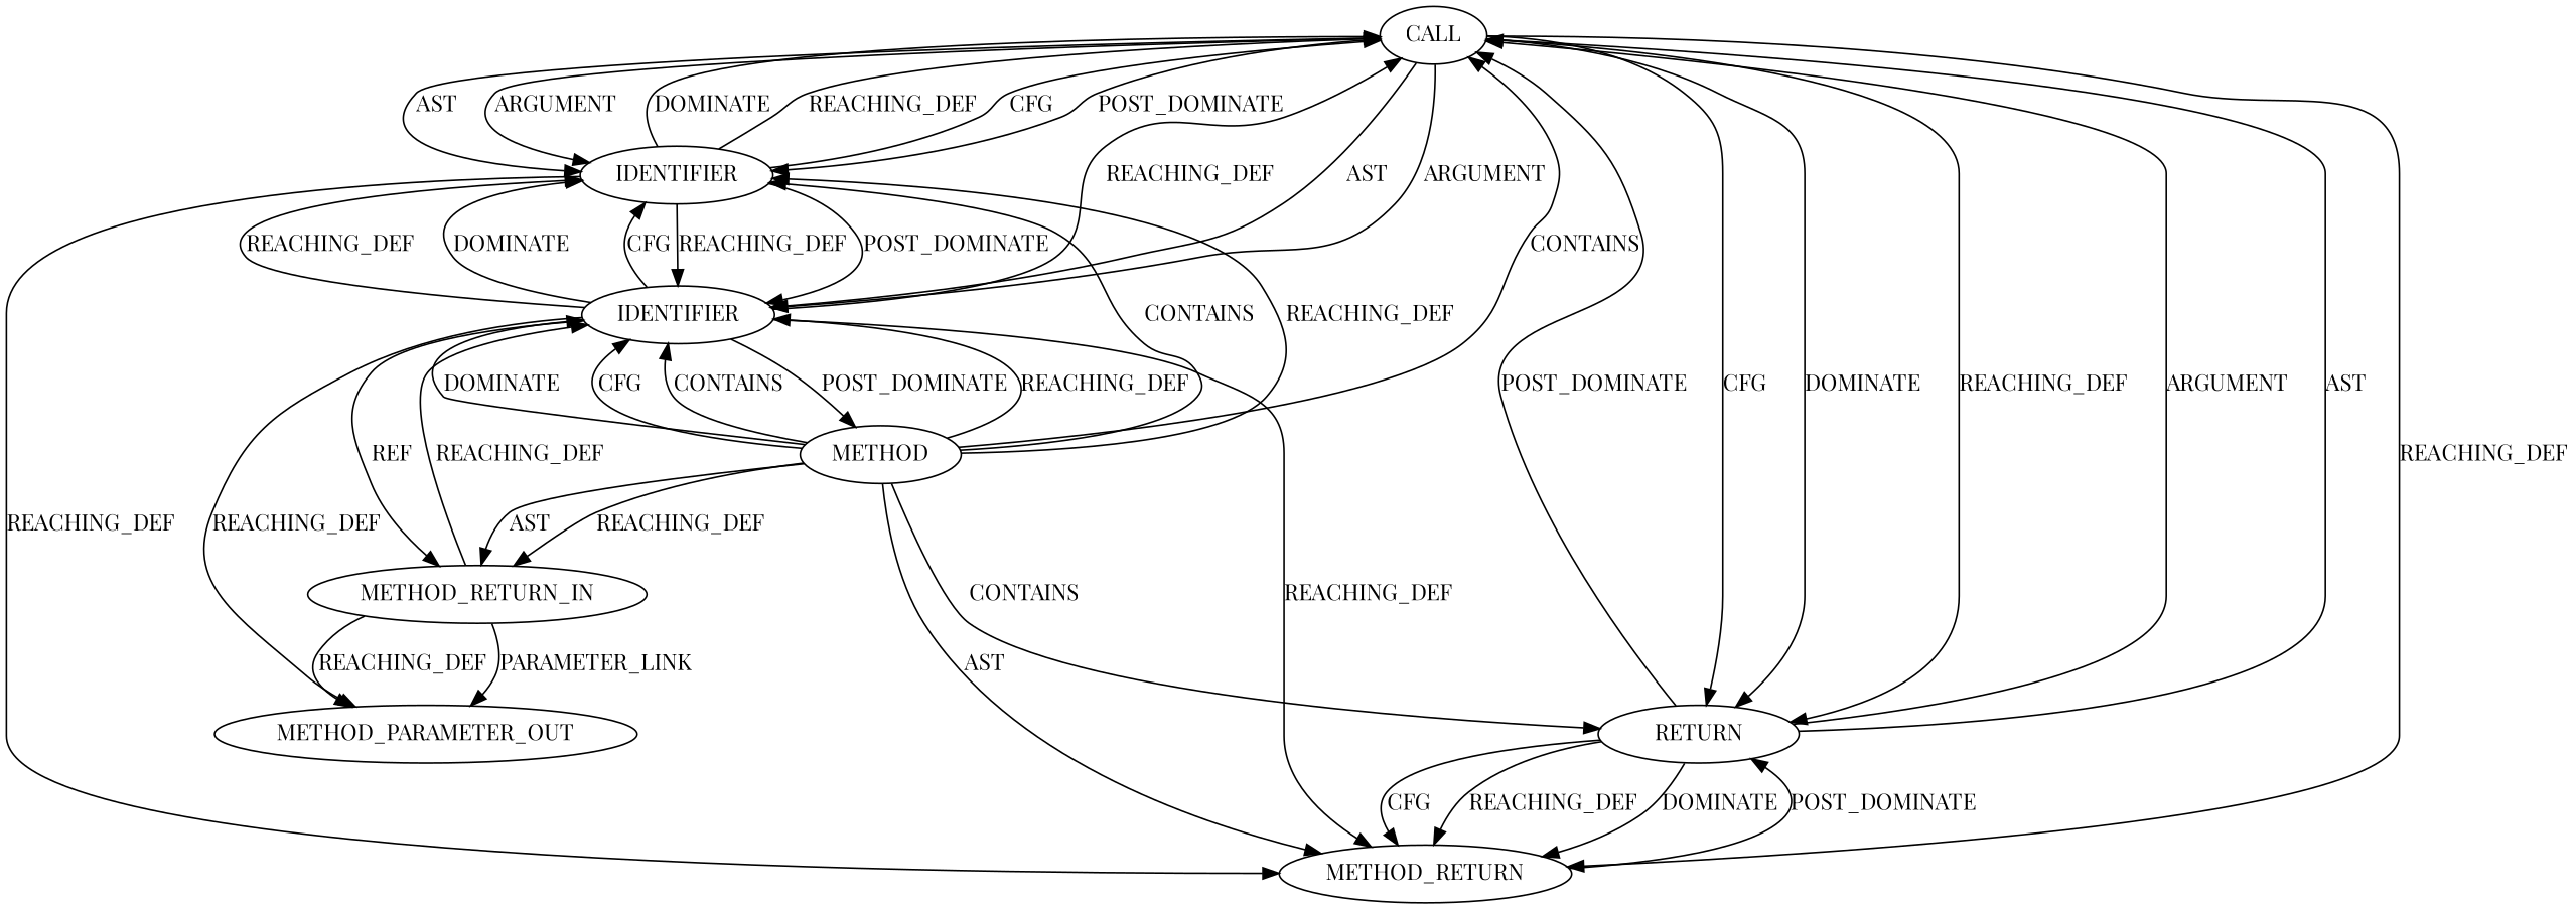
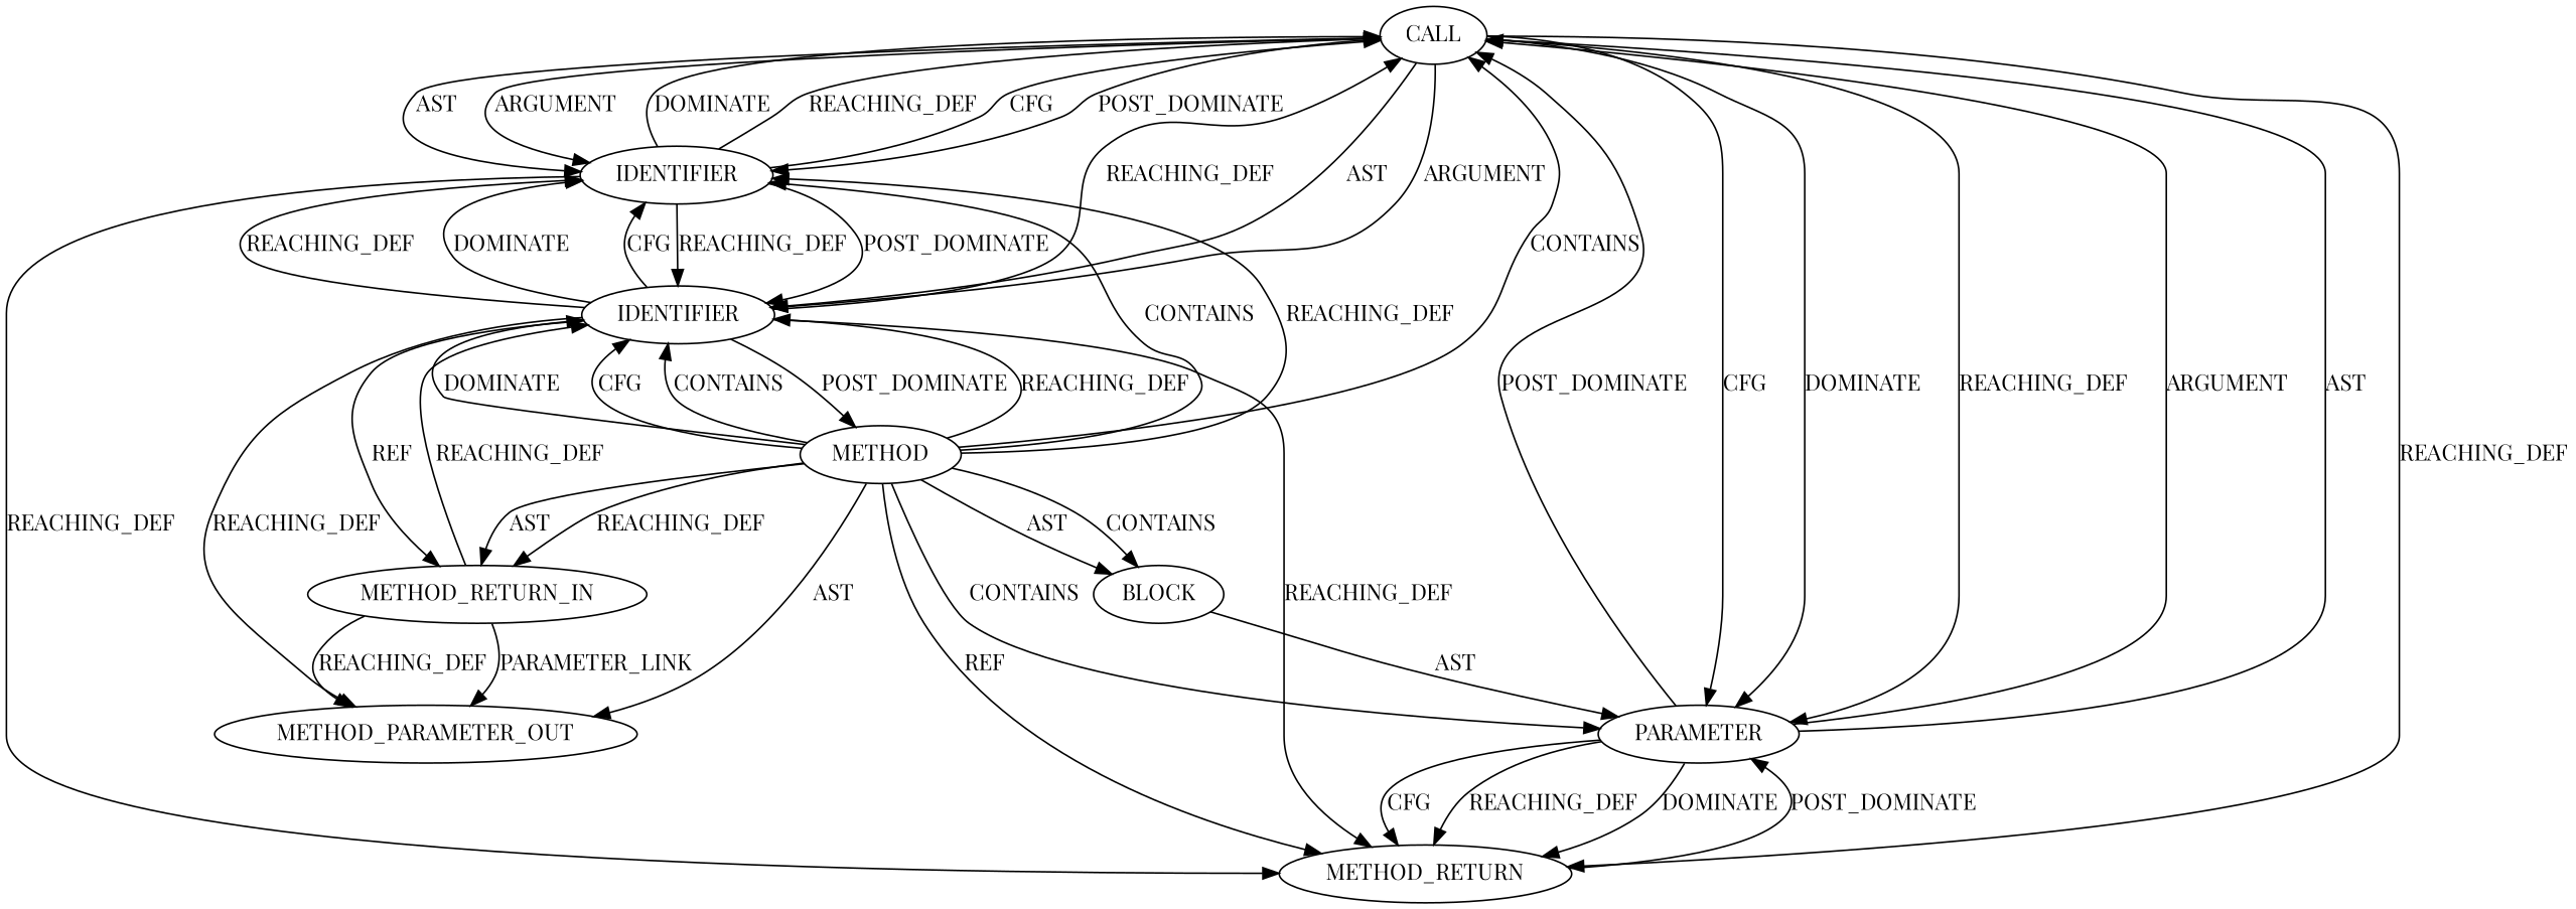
  digraph {
    fontname="Playfair Display"
    node [CODE="int len" COLUMN_NUMBER=1 LINE_NUMBER=379 ORDER=1 TYPE_FULL_NAME=int fontname="Playfair Display"]
    edge [fontname="Playfair Display"]
    n1 [ARGUMENT_INDEX=-1 CODE="ALIGN(len, CEPH_GCM_BLOCK_LEN)" COLUMN_NUMBER=9 DISPATCH_TYPE=STATIC_DISPATCH METHOD_FULL_NAME=ALIGN NAME=ALIGN TYPE_FULL_NAME="<empty>" label=CALL]
    n2 [ARGUMENT_INDEX=2 CODE=CEPH_GCM_BLOCK_LEN COLUMN_NUMBER=20 NAME=CEPH_GCM_BLOCK_LEN ORDER=2 TYPE_FULL_NAME=ANY label=IDENTIFIER]
-   n3 [ARGUMENT_INDEX=-1 CODE="return ALIGN(len, CEPH_GCM_BLOCK_LEN);" COLUMN_NUMBER=2 label=RETURN TYPE_FULL_NAME=""]
+   n3 [ARGUMENT_INDEX=-1 CODE="return ALIGN(len, CEPH_GCM_BLOCK_LEN);" COLUMN_NUMBER=2 label=PARAMETER TYPE_FULL_NAME=""]
    n4 [CODE=RET EVALUATION_STRATEGY=BY_VALUE LINE_NUMBER=377 ORDER=3 label=METHOD_RETURN]
    n5 [ARGUMENT_INDEX=1 CODE=len COLUMN_NUMBER=15 NAME=len label=IDENTIFIER]
    n6 [COLUMN_NUMBER=23 EVALUATION_STRATEGY=BY_VALUE INDEX=1 IS_VARIADIC=false LINE_NUMBER=377 NAME=len label=METHOD_PARAMETER_OUT]
    n7 [COLUMN_NUMBER=23 EVALUATION_STRATEGY=BY_VALUE INDEX=1 IS_VARIADIC=false LINE_NUMBER=377 NAME=len label=METHOD_RETURN_IN]
    n8 [AST_PARENT_FULL_NAME="messenger_v2.c:<global>" AST_PARENT_TYPE=TYPE_DECL CODE="static int padded_len(int len)\n{\n	return ALIGN(len, CEPH_GCM_BLOCK_LEN);\n}" COLUMN_NUMBER_END=1 FILENAME="messenger_v2.c" FULL_NAME=padded_len IS_EXTERNAL=false LINE_NUMBER=377 LINE_NUMBER_END=380 NAME=padded_len ORDER=26 SIGNATURE="int padded_len (int)" label=METHOD TYPE_FULL_NAME=""]
+   n9 [ARGUMENT_INDEX=-1 CODE="{\n	return ALIGN(len, CEPH_GCM_BLOCK_LEN);\n}" LINE_NUMBER=378 ORDER=2 TYPE_FULL_NAME=void label=BLOCK]
    n1 -> n2 [label=POST_DOMINATE]
    n1 -> n2 [label=AST]
    n1 -> n2 [label=ARGUMENT]
    n1 -> n3 [label=CFG]
    n1 -> n3 [label=DOMINATE]
    n1 -> n3 [VARIABLE="ALIGN(len, CEPH_GCM_BLOCK_LEN)" label=REACHING_DEF]
    n1 -> n4 [VARIABLE="ALIGN(len, CEPH_GCM_BLOCK_LEN)" label=REACHING_DEF]
    n1 -> n5 [label=AST]
    n1 -> n5 [label=ARGUMENT]
    n2 -> n1 [label=DOMINATE]
    n2 -> n1 [VARIABLE=CEPH_GCM_BLOCK_LEN label=REACHING_DEF]
    n2 -> n1 [label=CFG]
    n2 -> n4 [VARIABLE=CEPH_GCM_BLOCK_LEN label=REACHING_DEF]
    n2 -> n5 [VARIABLE=CEPH_GCM_BLOCK_LEN label=REACHING_DEF]
    n2 -> n5 [label=POST_DOMINATE]
    n3 -> n1 [label=ARGUMENT]
    n3 -> n1 [label=AST]
    n3 -> n1 [label=POST_DOMINATE]
    n3 -> n4 [label=CFG]
    n3 -> n4 [VARIABLE="<RET>" label=REACHING_DEF]
    n3 -> n4 [label=DOMINATE]
    n4 -> n3 [label=POST_DOMINATE]
    n5 -> n1 [VARIABLE=len label=REACHING_DEF]
    n5 -> n2 [VARIABLE=len label=REACHING_DEF]
    n5 -> n2 [label=DOMINATE]
    n5 -> n2 [label=CFG]
    n5 -> n4 [VARIABLE=len label=REACHING_DEF]
    n5 -> n6 [VARIABLE=len label=REACHING_DEF]
    n5 -> n7 [label=REF]
    n5 -> n8 [label=POST_DOMINATE]
    n7 -> n5 [VARIABLE=len label=REACHING_DEF]
    n7 -> n6 [label=PARAMETER_LINK]
    n7 -> n6 [VARIABLE=len label=REACHING_DEF]
    n8 -> n1 [label=CONTAINS]
    n8 -> n2 [label=REACHING_DEF]
    n8 -> n2 [label=CONTAINS]
    n8 -> n3 [label=CONTAINS]
-   n8 -> n4 [label=AST]
+   n8 -> n4 [label=REF]
    n8 -> n5 [label=REACHING_DEF]
    n8 -> n5 [label=DOMINATE]
    n8 -> n5 [label=CFG]
    n8 -> n5 [label=CONTAINS]
+   n8 -> n6 [label=AST]
    n8 -> n7 [label=AST]
    n8 -> n7 [label=REACHING_DEF]
+   n8 -> n9 [label=CONTAINS]
+   n8 -> n9 [label=AST]
+   n9 -> n3 [label=AST]
  }
